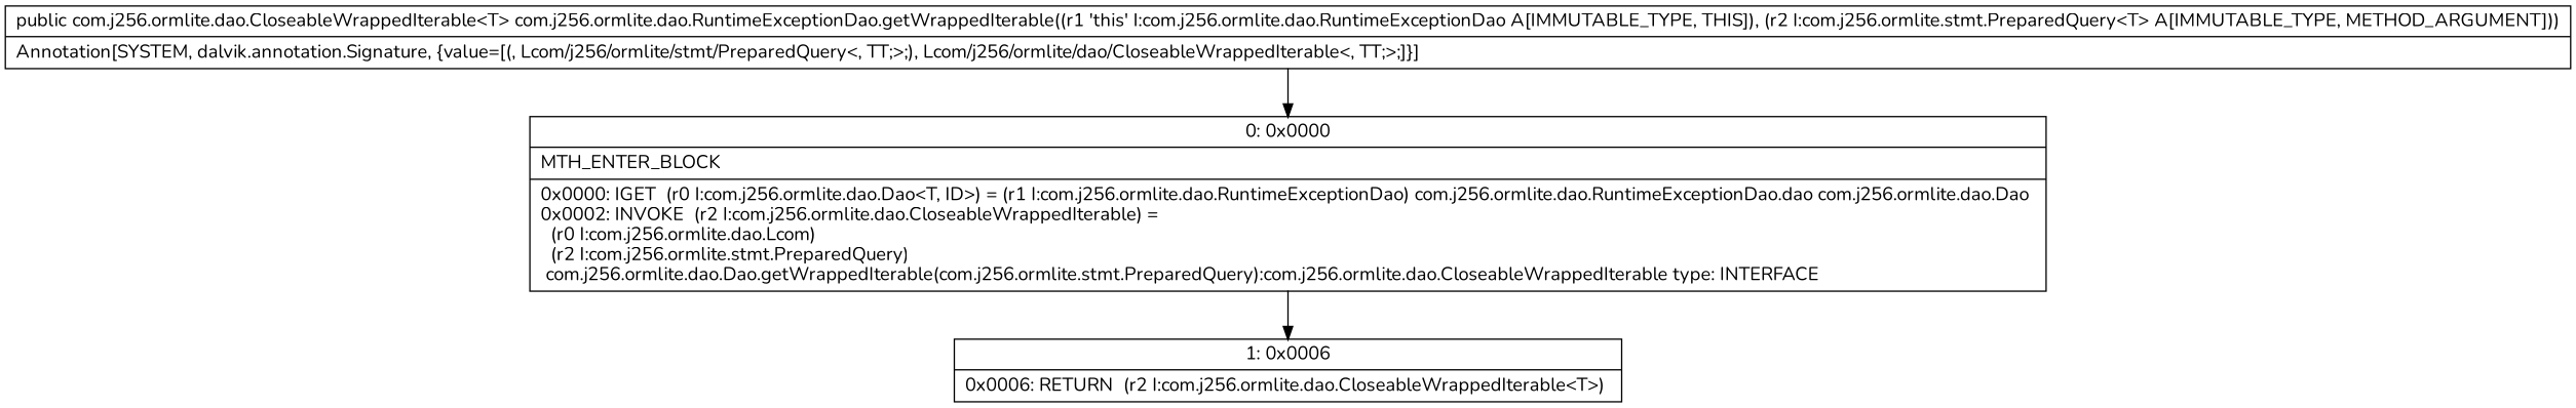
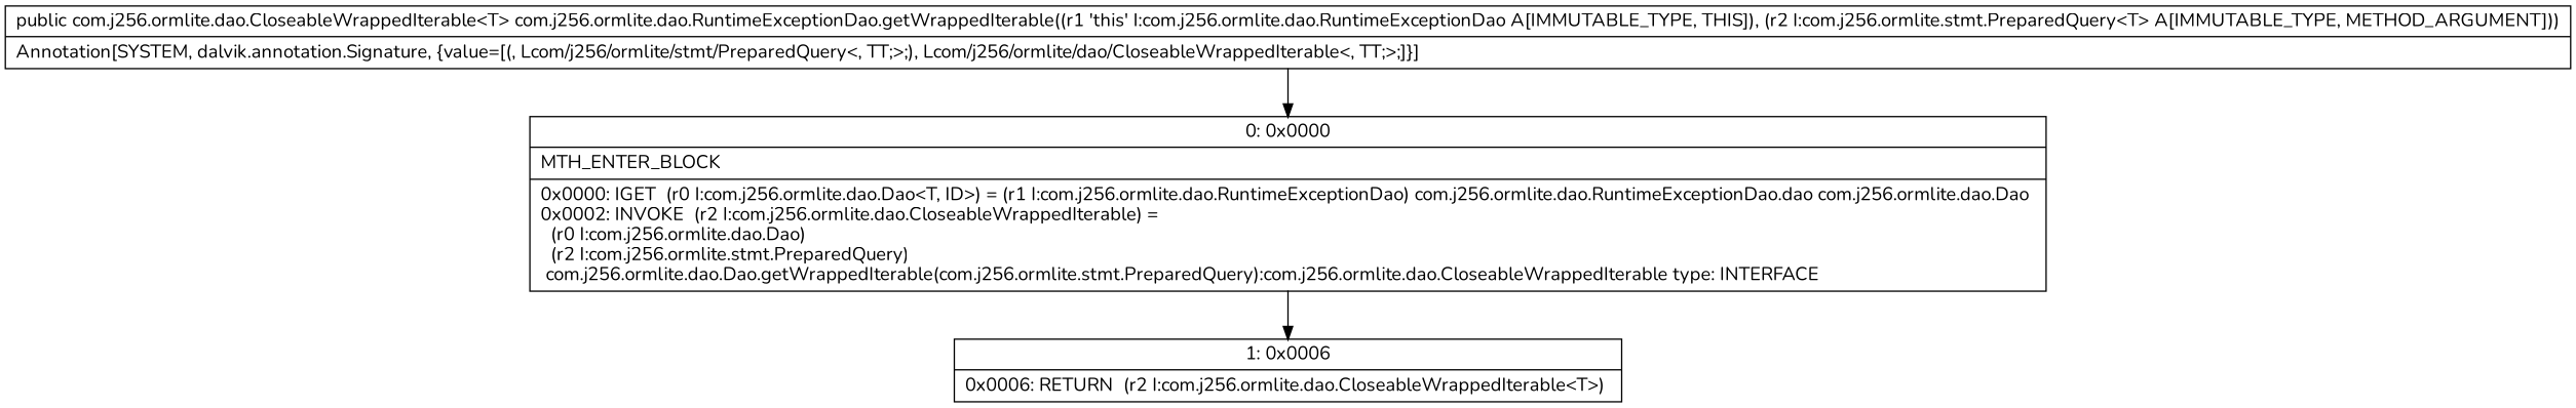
  digraph {
    fontname=Nunito
    node [shape=record fontname=Nunito]
    edge [fontname=Nunito]
-   n1 [label="{0\:\ 0x0000|MTH_ENTER_BLOCK\l|0x0000: IGET  (r0 I:com.j256.ormlite.dao.Dao\<T, ID\>) = (r1 I:com.j256.ormlite.dao.RuntimeExceptionDao) com.j256.ormlite.dao.RuntimeExceptionDao.dao com.j256.ormlite.dao.Dao \l0x0002: INVOKE  (r2 I:com.j256.ormlite.dao.CloseableWrappedIterable) = \l  (r0 I:com.j256.ormlite.dao.Lcom)\l  (r2 I:com.j256.ormlite.stmt.PreparedQuery)\l com.j256.ormlite.dao.Dao.getWrappedIterable(com.j256.ormlite.stmt.PreparedQuery):com.j256.ormlite.dao.CloseableWrappedIterable type: INTERFACE \l}"]
+   n1 [label="{0\:\ 0x0000|MTH_ENTER_BLOCK\l|0x0000: IGET  (r0 I:com.j256.ormlite.dao.Dao\<T, ID\>) = (r1 I:com.j256.ormlite.dao.RuntimeExceptionDao) com.j256.ormlite.dao.RuntimeExceptionDao.dao com.j256.ormlite.dao.Dao \l0x0002: INVOKE  (r2 I:com.j256.ormlite.dao.CloseableWrappedIterable) = \l  (r0 I:com.j256.ormlite.dao.Dao)\l  (r2 I:com.j256.ormlite.stmt.PreparedQuery)\l com.j256.ormlite.dao.Dao.getWrappedIterable(com.j256.ormlite.stmt.PreparedQuery):com.j256.ormlite.dao.CloseableWrappedIterable type: INTERFACE \l}"]
    n2 [label="{1\:\ 0x0006|0x0006: RETURN  (r2 I:com.j256.ormlite.dao.CloseableWrappedIterable\<T\>) \l}"]
    n3 [label="{public com.j256.ormlite.dao.CloseableWrappedIterable\<T\> com.j256.ormlite.dao.RuntimeExceptionDao.getWrappedIterable((r1 'this' I:com.j256.ormlite.dao.RuntimeExceptionDao A[IMMUTABLE_TYPE, THIS]), (r2 I:com.j256.ormlite.stmt.PreparedQuery\<T\> A[IMMUTABLE_TYPE, METHOD_ARGUMENT]))  | Annotation[SYSTEM, dalvik.annotation.Signature, \{value=[(, Lcom\/j256\/ormlite\/stmt\/PreparedQuery\<, TT;\>;), Lcom\/j256\/ormlite\/dao\/CloseableWrappedIterable\<, TT;\>;]\}]\l}"]
    n1 -> n2
    n3 -> n1
  }
